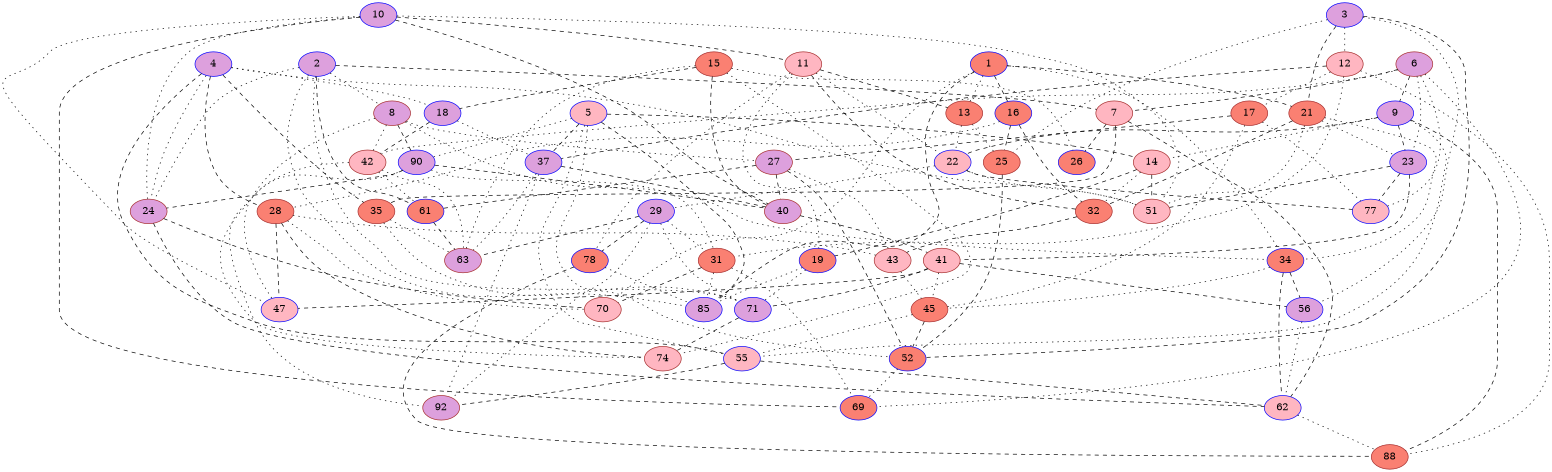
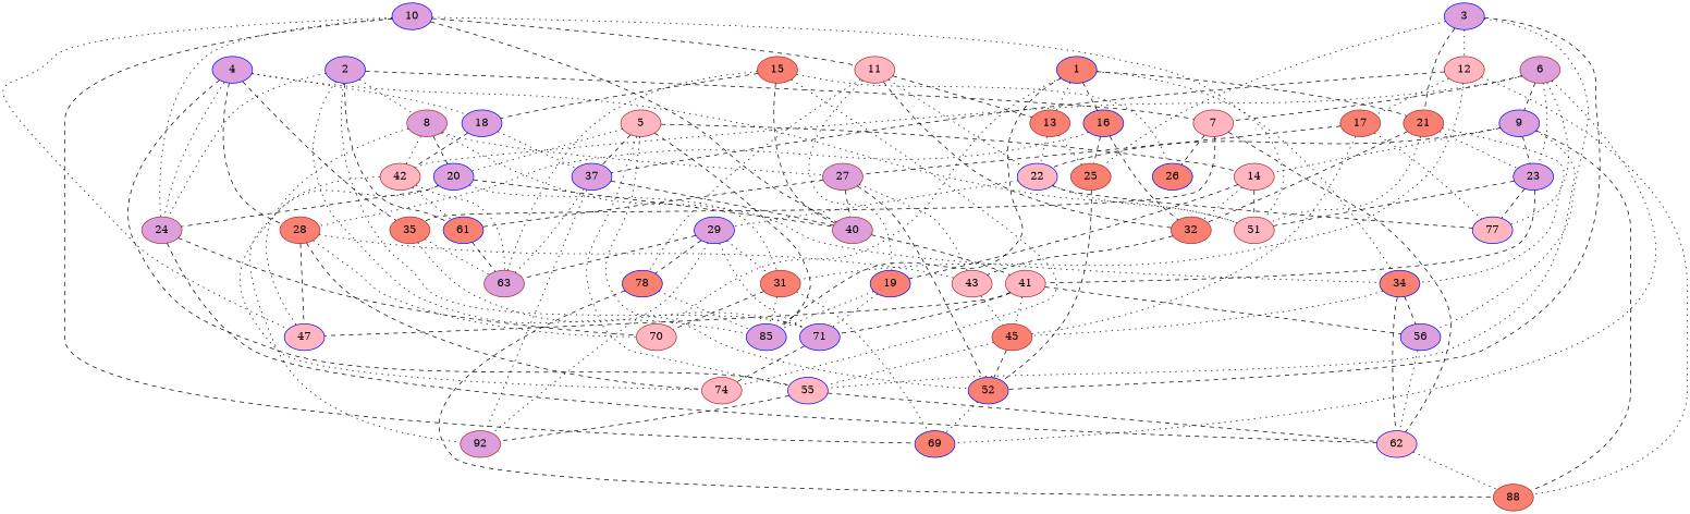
  graph {
    node [color=brown fillcolor=salmon style=filled]
    edge [style=dotted]
    1 [color=blue super="+79"]
    13
    16 [color=blue]
    21 [super="+36"]
    34 [color=blue super="+50"]
    70 [fillcolor=lightpink]
    85 [color=blue fillcolor=plum super="+86"]
    25
    22 [color=blue fillcolor=lightpink super="+30"]
    28 [super="+33"]
    32 [super="+66"]
    51 [fillcolor=lightpink super="+84"]
    23 [color=blue fillcolor=plum super="+54"]
    56 [color=blue fillcolor=plum]
    62 [color=blue fillcolor=lightpink super="+67"]
    45 [super="+64"]
    2 [color=blue fillcolor=plum super="+38"]
    7 [fillcolor=lightpink]
    8 [fillcolor=plum super="+49"]
    24 [fillcolor=plum super="+48"]
    61 [color=blue]
    71 [color=blue fillcolor=plum super="+87"]
    35
    26 [color=blue]
-   20 [color=blue fillcolor=plum super="+81" label=90]
+   20 [color=blue fillcolor=plum super="+81"]
    42 [fillcolor=lightpink super="+90"]
    27 [fillcolor=plum super="+83"]
    47 [color=blue fillcolor=lightpink]
    63 [fillcolor=plum super="+80"]
    74 [fillcolor=lightpink]
    3 [color=blue fillcolor=plum super="+89"]
    12 [fillcolor=lightpink super="+75"]
    52 [color=blue super="+68"]
    37 [color=blue fillcolor=plum super="+65"]
    88
    17
    31 [super="+76"]
    69 [color=blue]
    4 [color=blue fillcolor=plum super="+46"]
    18 [color=blue fillcolor=plum]
    55 [color=blue fillcolor=lightpink super="+82"]
    43 [fillcolor=lightpink]
    92 [fillcolor=plum]
-   5 [color=blue fillcolor=lightpink super="+39"]
+   5 [fillcolor=lightpink super="+39"]
    14 [fillcolor=lightpink super="+59"]
    19 [color=blue]
    40 [fillcolor=plum super="+91"]
    6 [fillcolor=plum super="+58"]
    9 [color=blue fillcolor=plum super="+57"]
    77 [color=blue fillcolor=lightpink]
    41 [fillcolor=lightpink super="+73"]
    29 [color=blue fillcolor=plum super="+72"]
    10 [color=blue fillcolor=plum super="+44"]
    11 [fillcolor=lightpink super="+53"]
    78 [color=blue]
    15 [super="+60"]
    1 -- 13
    1 -- 16 [style=dashed]
    1 -- 21 [style=dashed]
    1 -- 34
    1 -- 70
    1 -- 85 [style=dashed]
    13 -- 25
    13 -- 22
    16 -- 25 [style=dashed]
    16 -- 28
    16 -- 32 [style=dashed]
    21 -- 34
    21 -- 32 [style=dashed]
    21 -- 51
    21 -- 23
    34 -- 56 [style=dashed]
    34 -- 62 [style=dashed]
    34 -- 45
    25 -- 52 [style=dashed]
    22 -- 51
    22 -- 77 [style=dashed]
    22 -- 29
    28 -- 70
    28 -- 47 [style=dashed]
    28 -- 74 [style=dashed]
    28 -- 43
    32 -- 43 [style=dashed]
    23 -- 51 [style=dashed]
    23 -- 77 [style=dashed]
    23 -- 41 [style=dashed]
    56 -- 62
    62 -- 88
    45 -- 52 [style=dashed]
    45 -- 55
    2 -- 85
    2 -- 7 [style=dashed]
    2 -- 8
    2 -- 24
    2 -- 61 [style=dashed]
    2 -- 71
    7 -- 62 [style=dashed]
    7 -- 35 [style=dashed]
    7 -- 26 [style=dashed]
    8 -- 34
    8 -- 20 [style=dashed]
    8 -- 42
    8 -- 27
    8 -- 47
    24 -- 70 [style=dashed]
    24 -- 62 [style=dashed]
    61 -- 63 [style=dashed]
    71 -- 74 [style=dashed]
    35 -- 71
    35 -- 63
    20 -- 24 [style=dashed]
    20 -- 31
    20 -- 92
    20 -- 40 [style=dashed]
    42 -- 61
    42 -- 63
    42 -- 74
    27 -- 61 [style=dashed]
    27 -- 52 [style=dashed]
    27 -- 43
    27 -- 40 [style=dashed]
    3 -- 21 [style=dashed]
    3 -- 25
    3 -- 56
    3 -- 12 [weight=2]
    3 -- 52 [style=dashed]
    12 -- 37 [style=dashed]
    12 -- 88
    12 -- 17
    12 -- 31
    52 -- 69
    37 -- 63
    37 -- 92
    37 -- 40 [style=dashed]
    17 -- 45
    17 -- 27 [style=dashed]
    17 -- 77
    31 -- 70 [style=dashed]
    31 -- 85
    31 -- 69
    4 -- 28 [style=dashed]
    4 -- 51
    4 -- 24
    4 -- 35 [style=dashed]
    4 -- 18
    4 -- 55 [style=dashed]
    18 -- 42 [style=dashed]
    18 -- 37
    55 -- 62 [style=dashed]
    55 -- 92 [style=dashed]
    43 -- 45
    5 -- 85 [style=dashed]
    5 -- 20
    5 -- 52
    5 -- 37 [style=dashed]
    5 -- 55
    5 -- 14 [style=dashed]
    14 -- 32 [weight=2]
    14 -- 51 [style=dashed]
    14 -- 19 [style=dashed]
    19 -- 85
    19 -- 71
    40 -- 41 [style=dashed]
    6 -- 23
    6 -- 7 [style=dashed]
    6 -- 42
    6 -- 69
    6 -- 9 [style=dashed]
    6 -- 77
    9 -- 22 [style=dashed]
    9 -- 23 [style=dashed]
    9 -- 88 [style=dashed]
    9 -- 55
    9 -- 14
    41 -- 56 [style=dashed]
    41 -- 45
    41 -- 71 [style=dashed]
    41 -- 47 [style=dashed]
    29 -- 71
    29 -- 63 [style=dashed]
    29 -- 31
    29 -- 92
    29 -- 78 [style=dashed]
    10 -- 51
    10 -- 24
    10 -- 47
    10 -- 69 [style=dashed]
    10 -- 40 [style=dashed]
    10 -- 11 [style=dashed]
    11 -- 13 [style=dashed]
    11 -- 22
    11 -- 32 [style=dashed]
    11 -- 19
    11 -- 78
    78 -- 85
    78 -- 88 [style=dashed]
    15 -- 26 [weight=2]
    15 -- 63
    15 -- 74
    15 -- 18 [style=dashed]
    15 -- 40 [style=dashed]
  }
